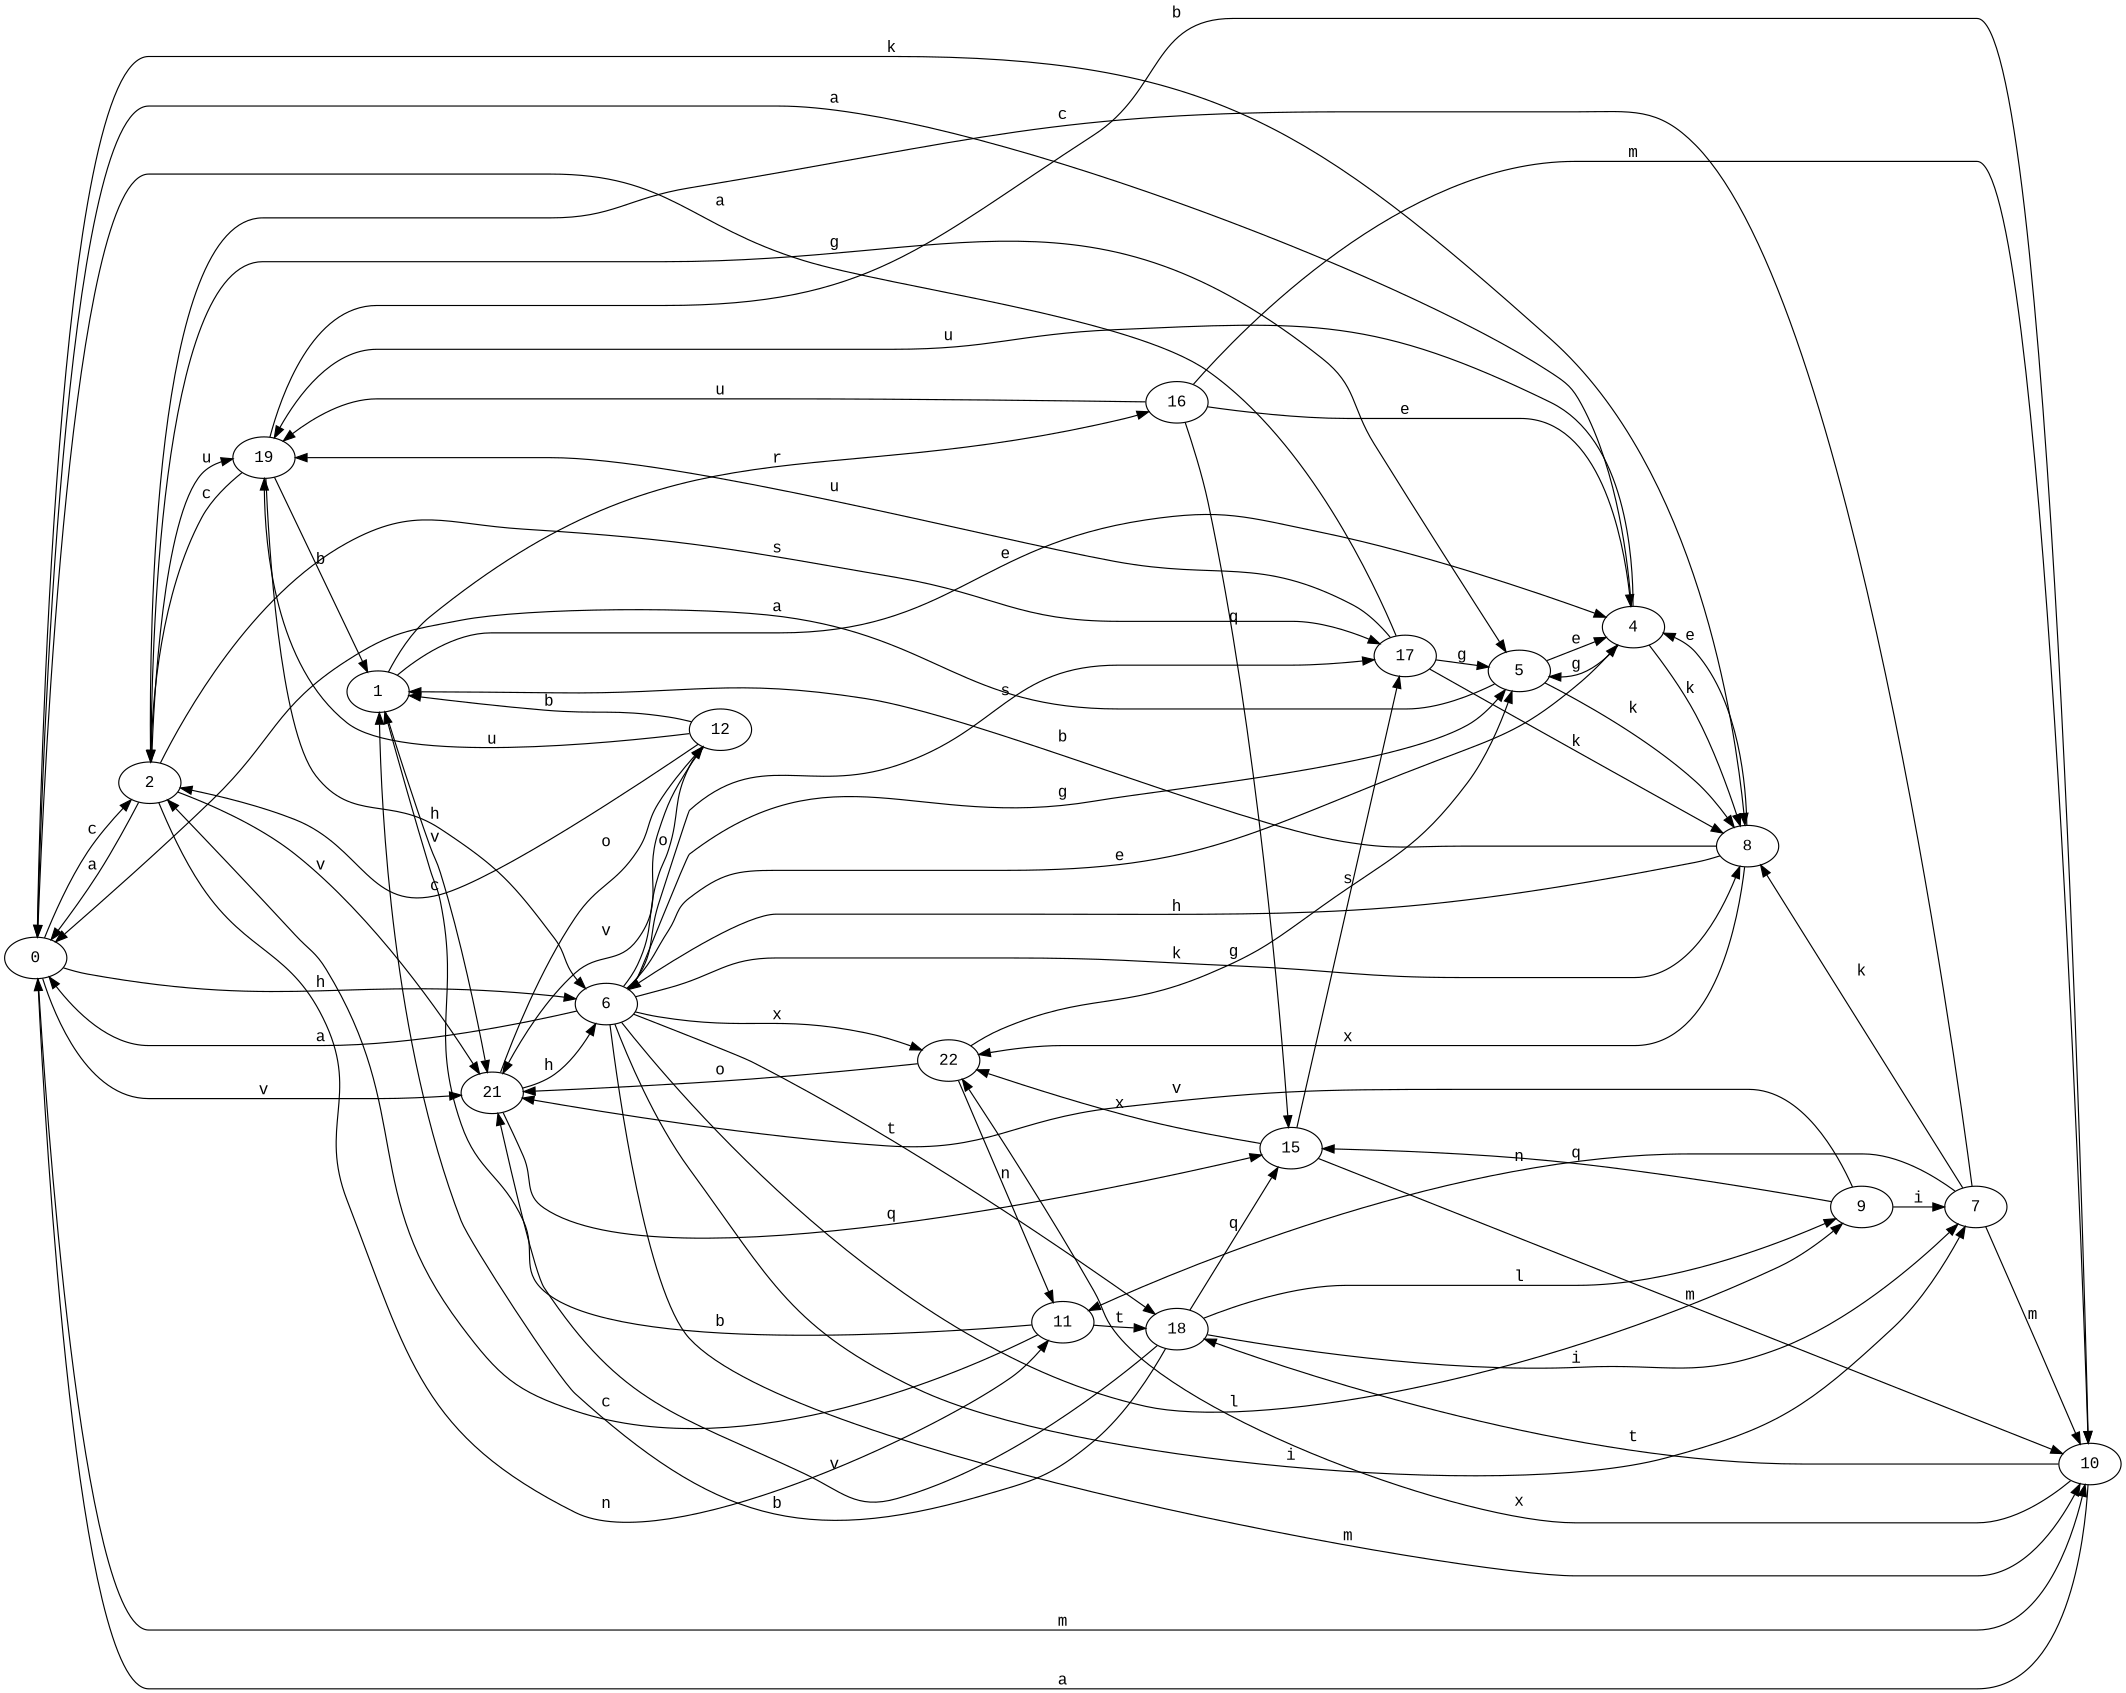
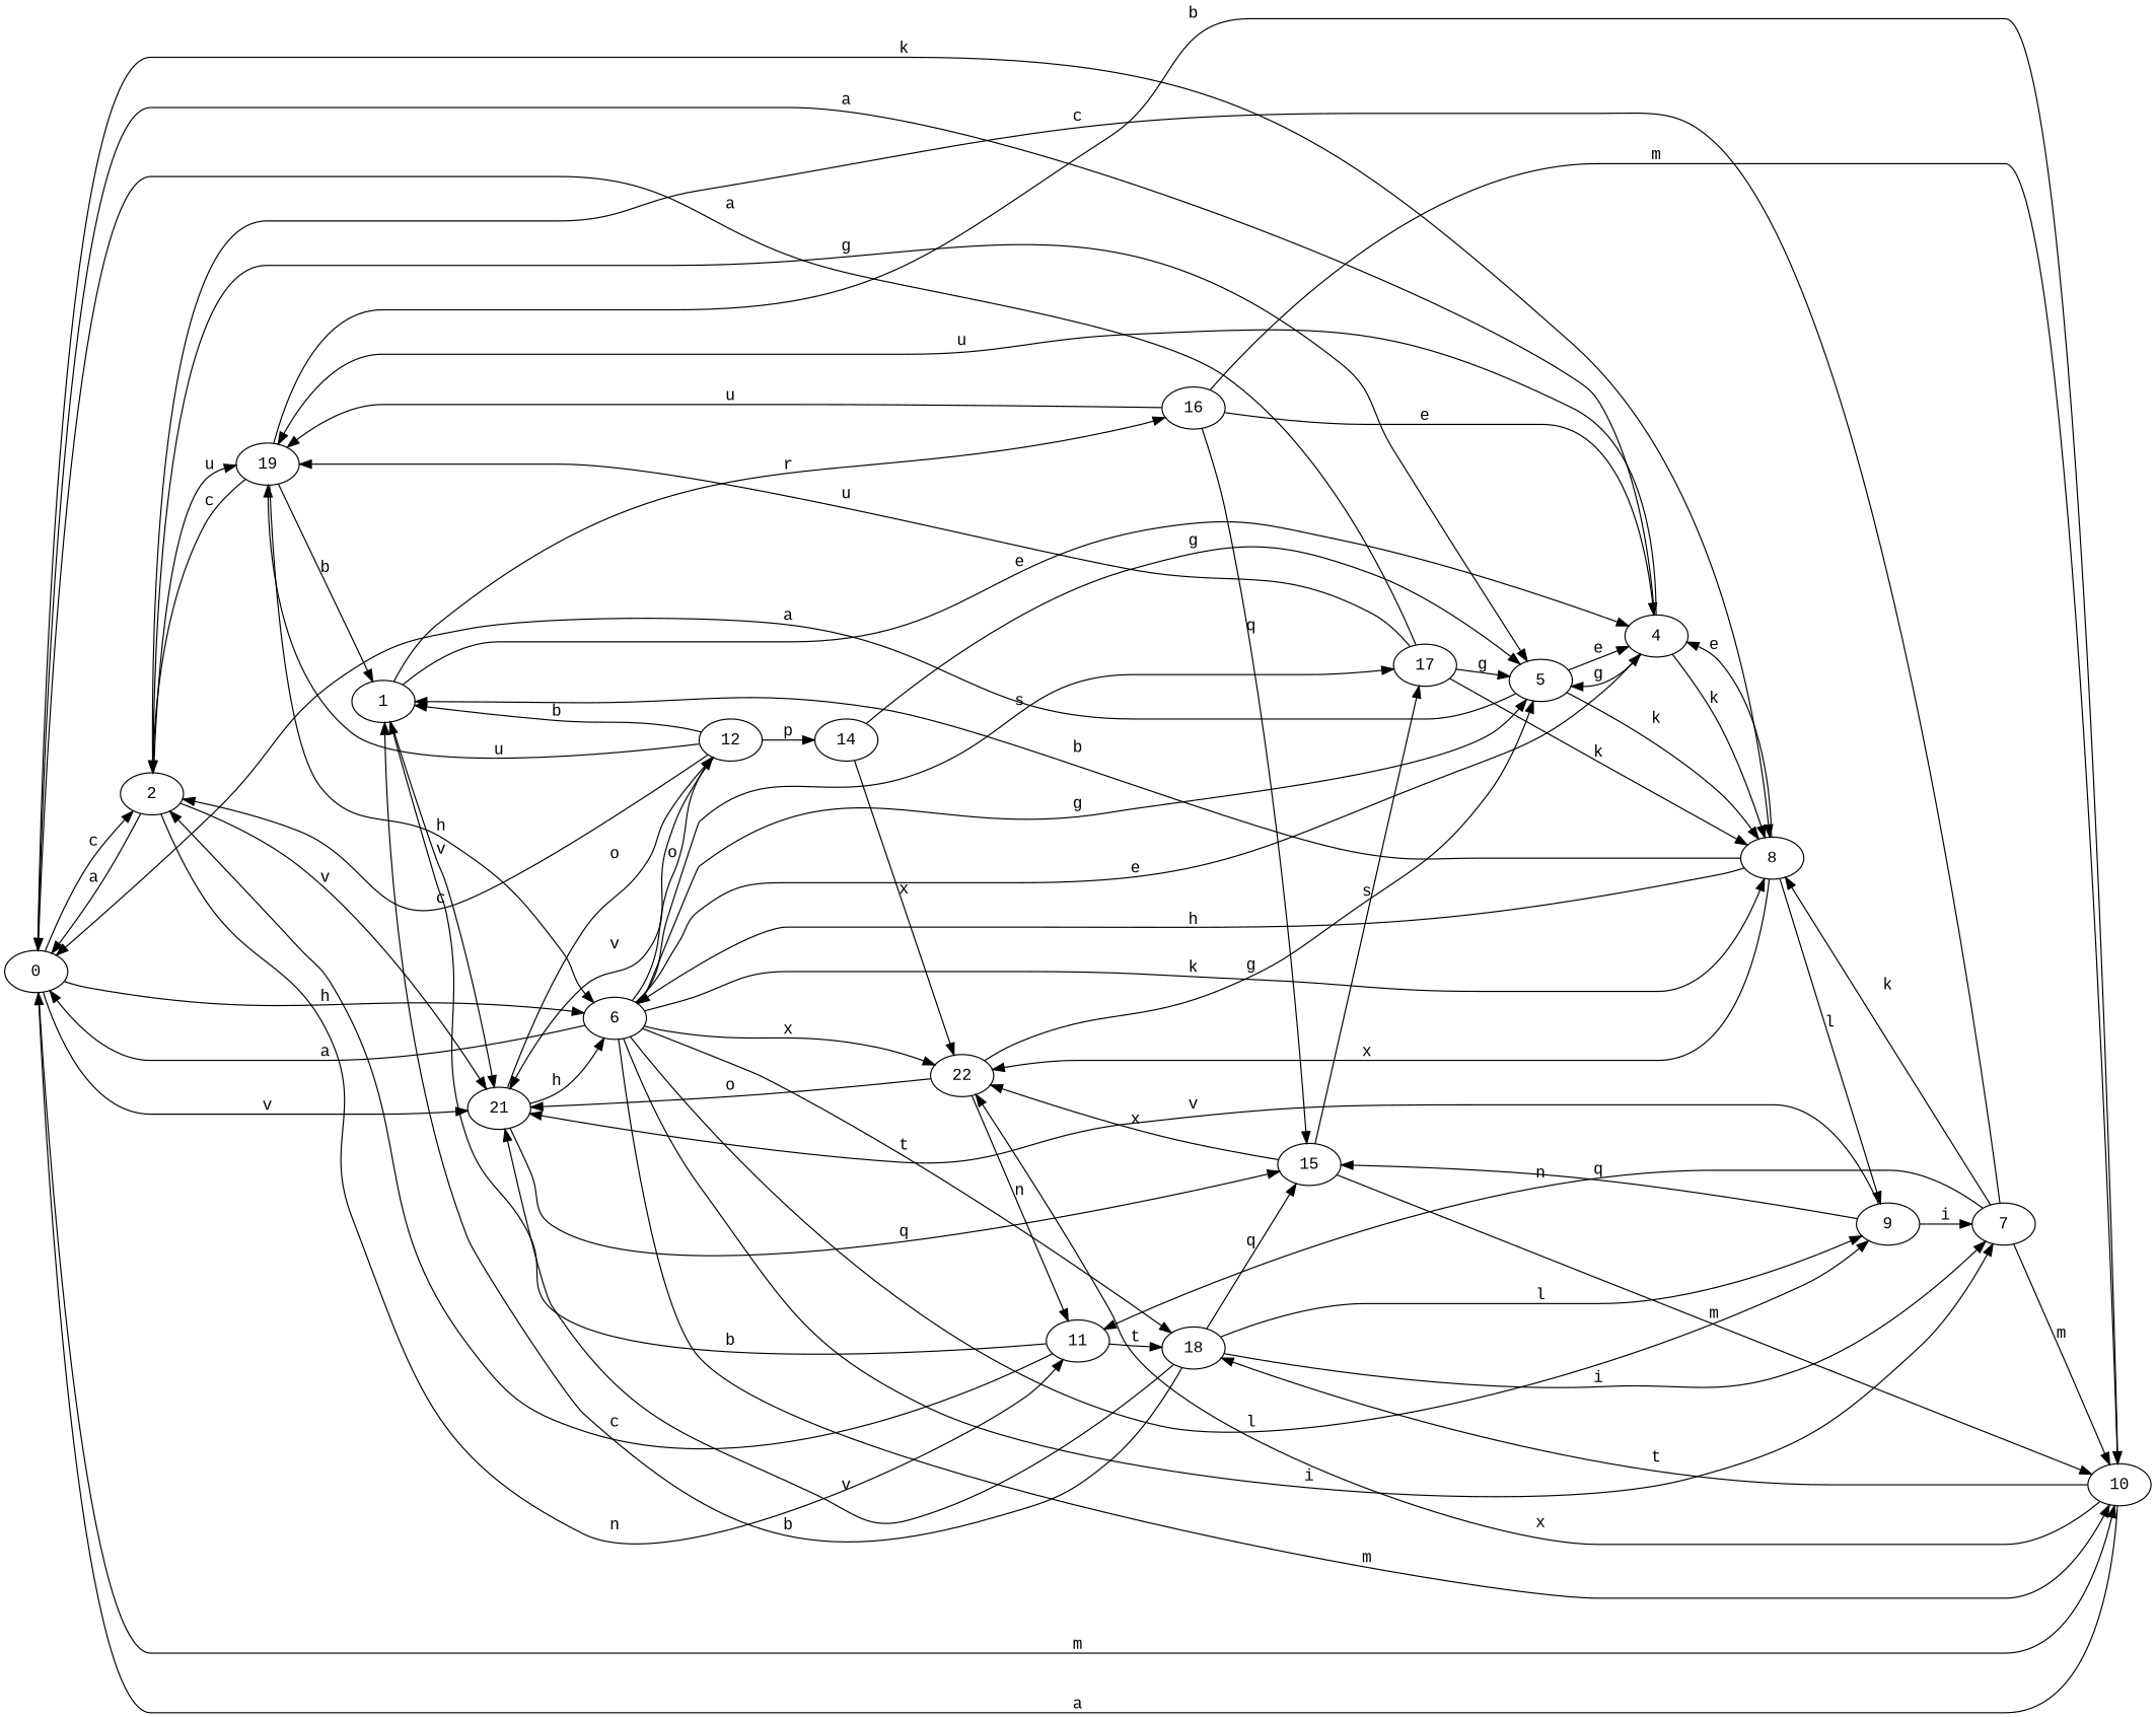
  strict digraph {
    fontname="Liberation Mono"
    rankdir=LR
    node [fontname="Liberation Mono"]
    edge [fontname="Liberation Mono"]
    0
    2
    6
    8
    10
    21
    5
    11
    17
    19
    4
    7
    9
    12
    18
    22
    1
    15
    16
+   14
    0 -> 2 [label=c]
    0 -> 6 [label=h]
    0 -> 8 [label=k]
    0 -> 10 [label=m]
    0 -> 21 [label=v]
    2 -> 0 [label=a]
    2 -> 21 [label=v]
    2 -> 5 [label=g]
    2 -> 11 [label=n]
-   2 -> 17 [label=s]
    2 -> 19 [label=u]
    6 -> 0 [label=a]
    6 -> 8 [label=k]
    6 -> 10 [label=m]
    6 -> 5 [label=g]
    6 -> 17 [label=s]
    6 -> 4 [label=e]
    6 -> 7 [label=i]
    6 -> 9 [label=l]
    6 -> 12 [label=o]
    6 -> 18 [label=t]
    6 -> 22 [label=x]
    8 -> 6 [label=h]
    8 -> 4 [label=e]
+   8 -> 9 [label=l]
    8 -> 22 [label=x]
    8 -> 1 [label=b]
    10 -> 0 [label=a]
    10 -> 18 [label=t]
    10 -> 22 [label=x]
    21 -> 6 [label=h]
    21 -> 12 [label=o]
    21 -> 15 [label=q]
    5 -> 0 [label=a]
    5 -> 8 [label=k]
    5 -> 4 [label=e]
    11 -> 2 [label=c]
    11 -> 18 [label=t]
    11 -> 1 [label=b]
    17 -> 0 [label=a]
    17 -> 8 [label=k]
    17 -> 5 [label=g]
    17 -> 19 [label=u]
    19 -> 2 [label=c]
    19 -> 6 [label=h]
    19 -> 10 [label=b]
    19 -> 1 [label=b]
    4 -> 0 [label=a]
    4 -> 8 [label=k]
    4 -> 5 [label=g]
    4 -> 19 [label=u]
    7 -> 2 [label=c]
    7 -> 8 [label=k]
    7 -> 10 [label=m]
    7 -> 11 [label=n]
    9 -> 21 [label=v]
    9 -> 7 [label=i]
    9 -> 15 [label=q]
    12 -> 2 [label=c]
    12 -> 21 [label=v]
    12 -> 19 [label=u]
    12 -> 1 [label=b]
+   12 -> 14 [label=p]
    18 -> 21 [label=v]
    18 -> 7 [label=i]
    18 -> 9 [label=l]
    18 -> 1 [label=b]
    18 -> 15 [label=q]
    22 -> 21 [label=o]
    22 -> 5 [label=g]
    22 -> 11 [label=n]
    1 -> 21 [label=v]
    1 -> 4 [label=e]
    1 -> 16 [label=r]
    15 -> 10 [label=m]
    15 -> 17 [label=s]
    15 -> 22 [label=x]
    16 -> 10 [label=m]
    16 -> 19 [label=u]
    16 -> 4 [label=e]
    16 -> 15 [label=q]
+   14 -> 5 [label=g]
+   14 -> 22 [label=x]
  }
